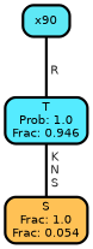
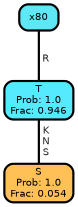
  graph {
    ranksep="0 equally"
    splines=straight
    node [color=black fontcolor=black fontname=helvetica penwidth=3 shape=box style="filled, rounded"]
    edge [color=black fontcolor=grey14 fontname=helvetica fontweight=bold penwidth=3]
    n1 [fillcolor="#55ebff" label="T\nProb: 1.0\nFrac: 0.946"]
-   n2 [fillcolor="#ffc155" label="S\nFrac: 1.0\nFrac: 0.054"]
-   n3 [fillcolor="#5ee8f5" label=x90]
+   n2 [fillcolor="#ffc155" label="S\nProb: 1.0\nFrac: 0.054"]
+   n3 [fillcolor="#5ee8f5" label=x80]
    subgraph sub_1 {
      rank=same
    }
    n1 -- n2 [label=" K\n N\n S"]
    n3 -- n1 [label=" R"]
  }
